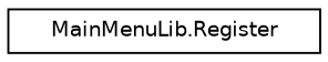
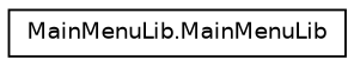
  digraph {
    rankdir=LR
-   n1 [color=black fillcolor=white fontname=Helvetica fontsize=10 height=0.2 label="MainMenuLib.Register" shape=record style=filled width=0.4]
+   n1 [color=black fillcolor=white fontname=Helvetica fontsize=10 height=0.2 label="MainMenuLib.MainMenuLib" shape=record style=filled width=0.4]
  }
